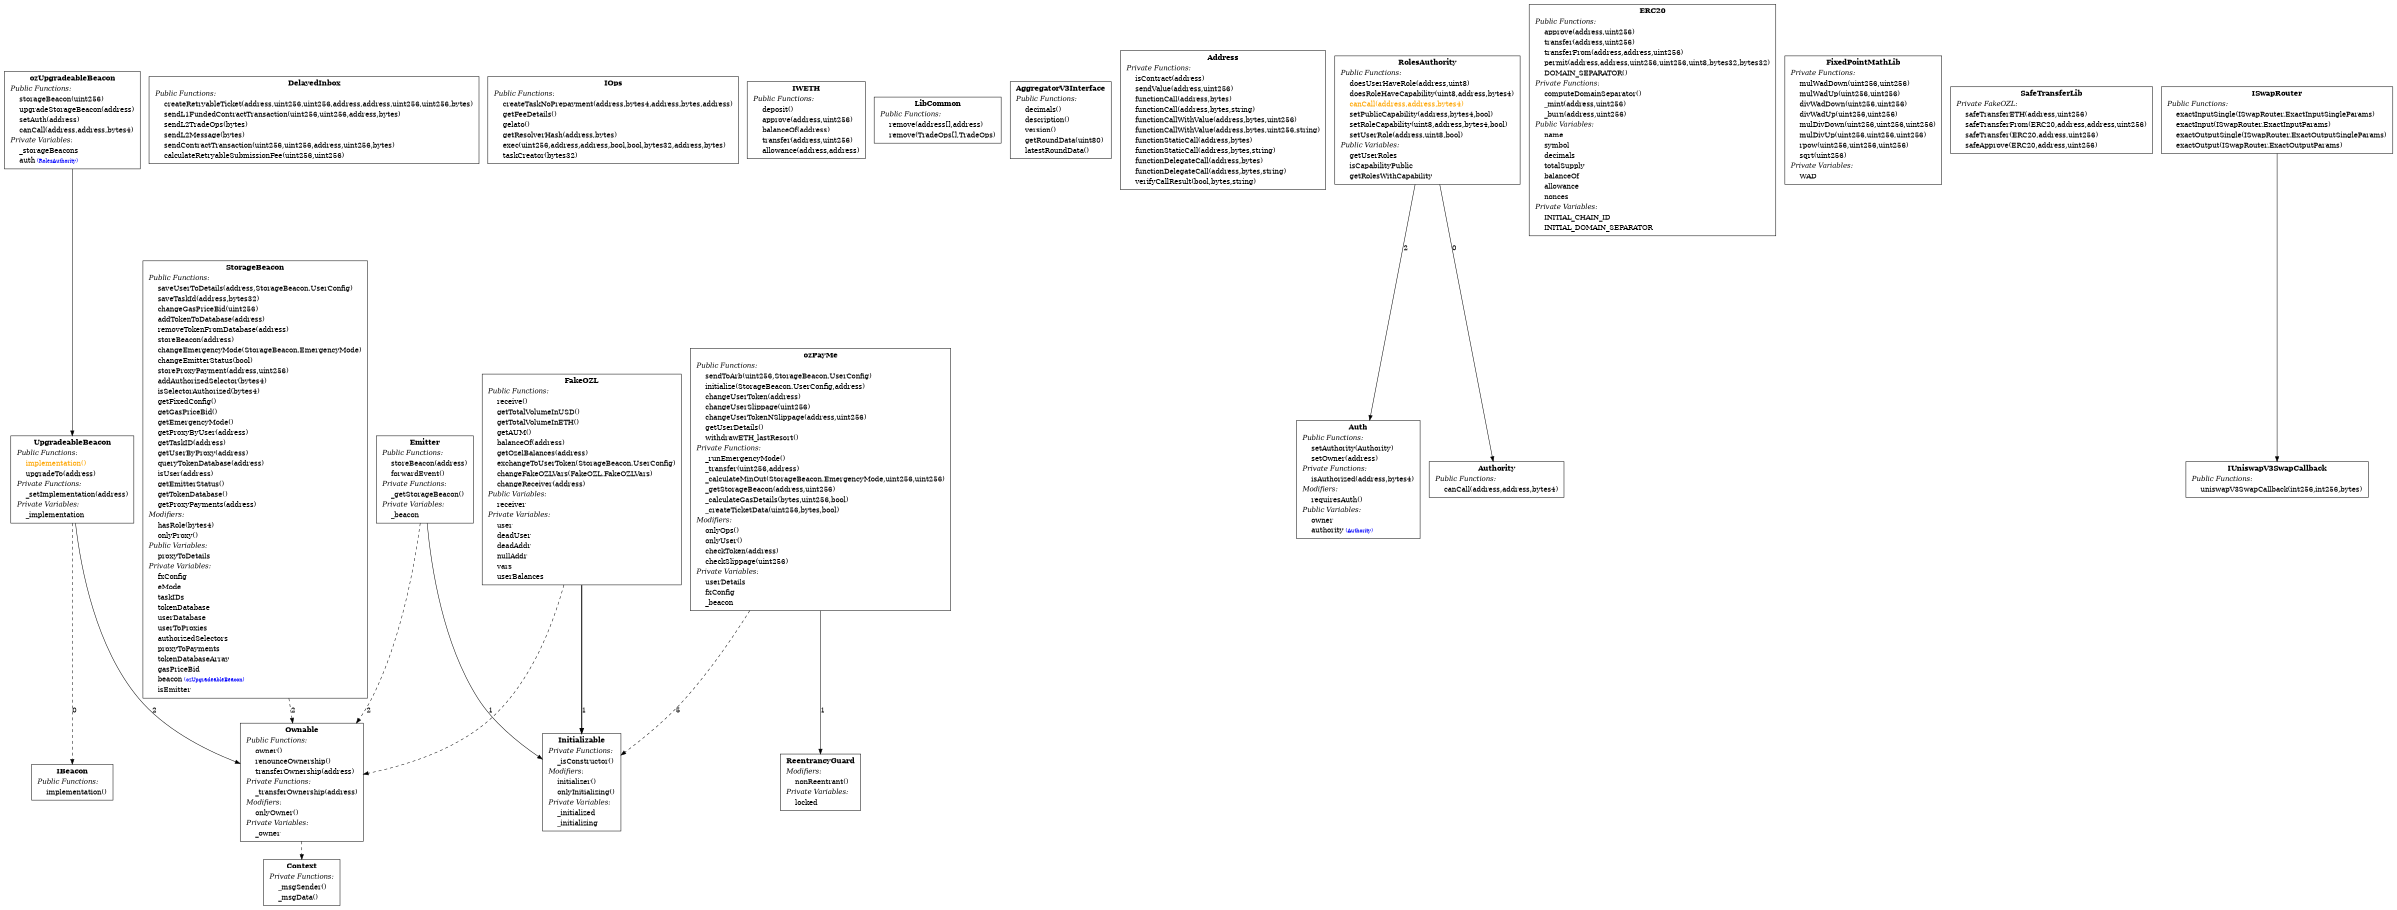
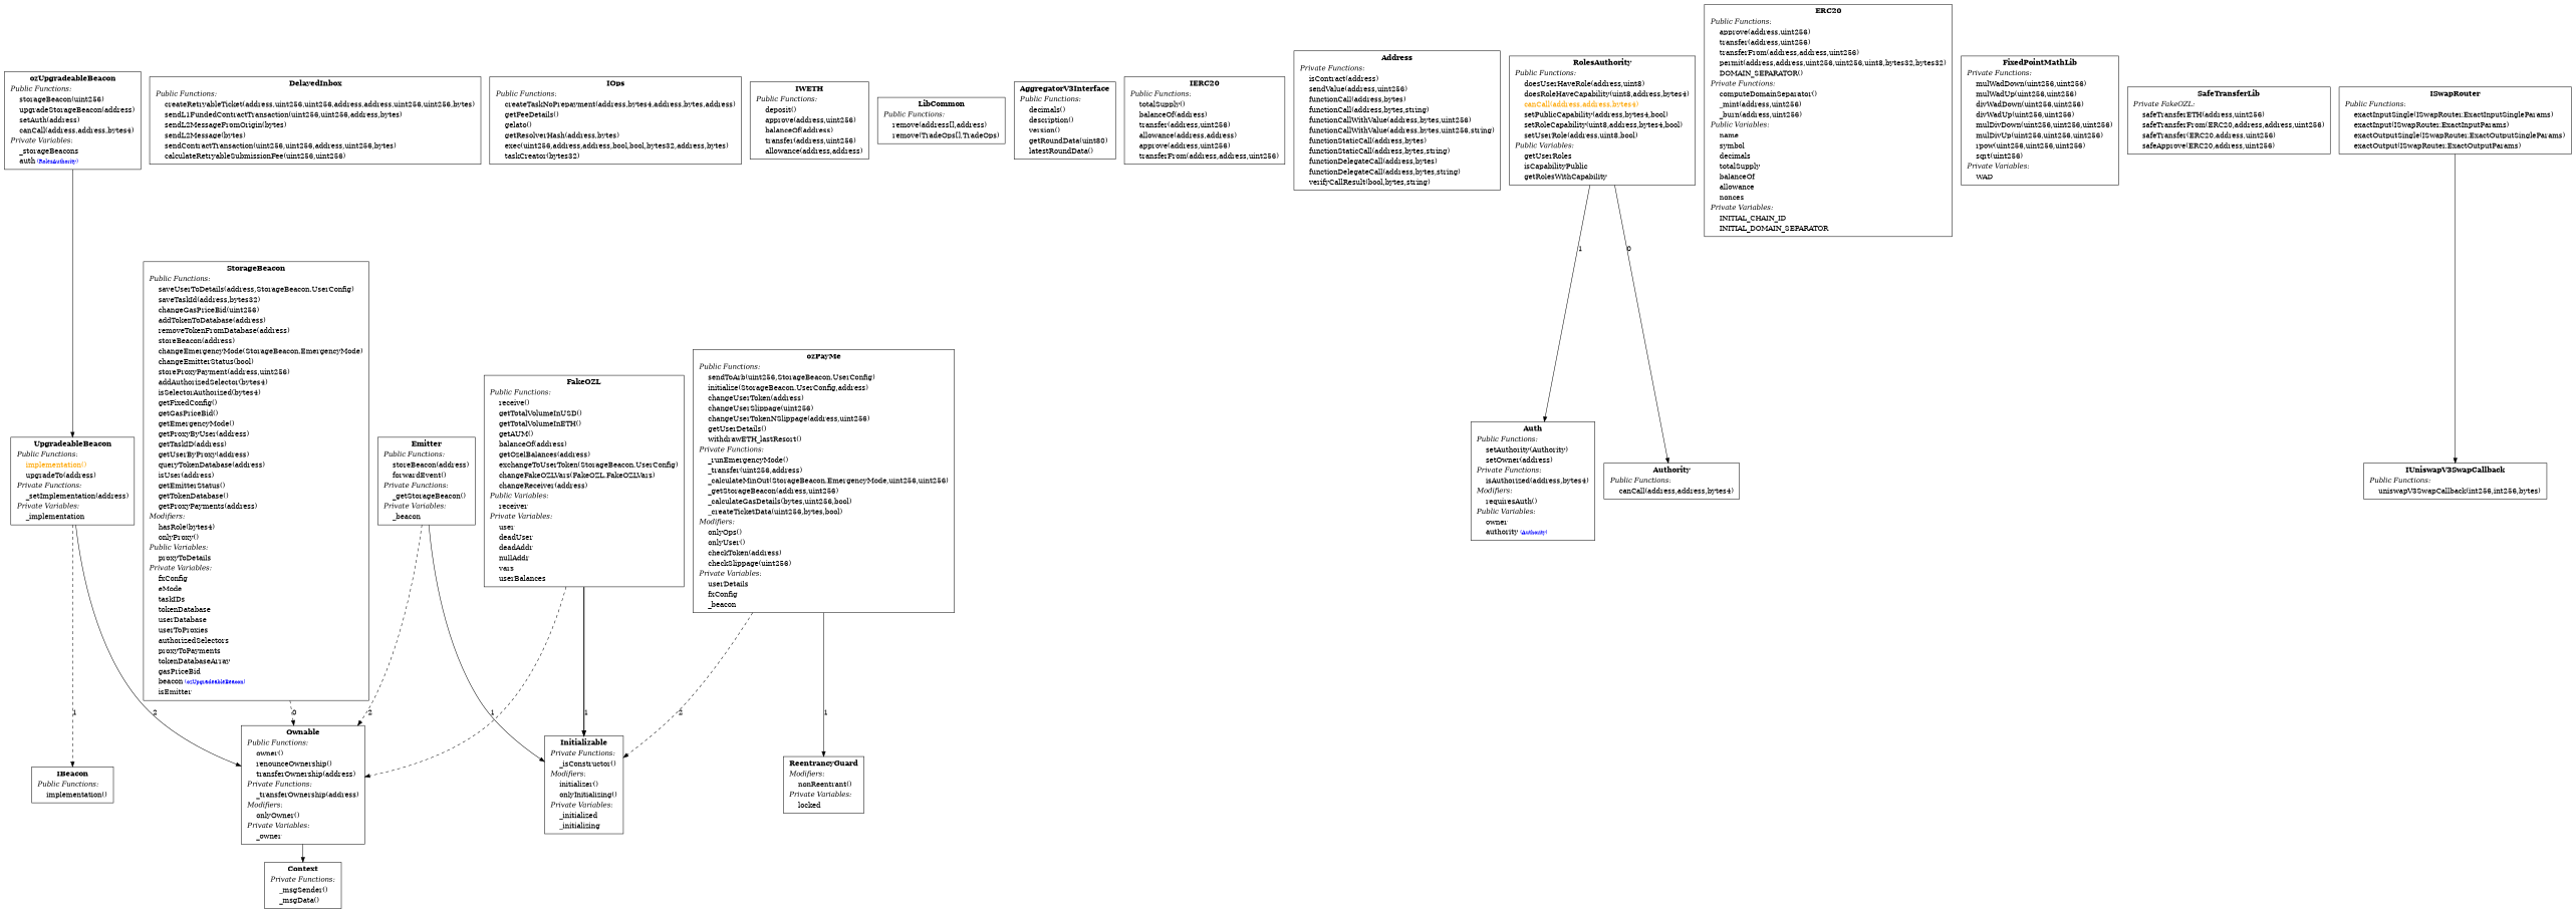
  digraph {
    node [shape=box]
    edge [style=solid]
    n1 [label=< <TABLE border="0"><TR><TD align="center"><B>Emitter</B></TD></TR><TR><TD align="left"><I>Public Functions:</I></TD></TR><TR><TD align="left">    storeBeacon(address)</TD></TR><TR><TD align="left">    forwardEvent()</TD></TR><TR><TD align="left"><I>Private Functions:</I></TD></TR><TR><TD align="left">    _getStorageBeacon()</TD></TR><TR><TD align="left"><I>Private Variables:</I></TD></TR><TR><TD align="left">    _beacon</TD></TR></TABLE> >]
    n2 [label=< <TABLE border="0"><TR><TD align="center"><B>Initializable</B></TD></TR><TR><TD align="left"><I>Private Functions:</I></TD></TR><TR><TD align="left">    _isConstructor()</TD></TR><TR><TD align="left"><I>Modifiers:</I></TD></TR><TR><TD align="left">    initializer()</TD></TR><TR><TD align="left">    onlyInitializing()</TD></TR><TR><TD align="left"><I>Private Variables:</I></TD></TR><TR><TD align="left">    _initialized</TD></TR><TR><TD align="left">    _initializing</TD></TR></TABLE> >]
    n3 [label=< <TABLE border="0"><TR><TD align="center"><B>Ownable</B></TD></TR><TR><TD align="left"><I>Public Functions:</I></TD></TR><TR><TD align="left">    owner()</TD></TR><TR><TD align="left">    renounceOwnership()</TD></TR><TR><TD align="left">    transferOwnership(address)</TD></TR><TR><TD align="left"><I>Private Functions:</I></TD></TR><TR><TD align="left">    _transferOwnership(address)</TD></TR><TR><TD align="left"><I>Modifiers:</I></TD></TR><TR><TD align="left">    onlyOwner()</TD></TR><TR><TD align="left"><I>Private Variables:</I></TD></TR><TR><TD align="left">    _owner</TD></TR></TABLE> >]
    n4 [label=< <TABLE border="0"><TR><TD align="center"><B>Context</B></TD></TR><TR><TD align="left"><I>Private Functions:</I></TD></TR><TR><TD align="left">    _msgSender()</TD></TR><TR><TD align="left">    _msgData()</TD></TR></TABLE> >]
    n5 [label=< <TABLE border="0"><TR><TD align="center"><B>FakeOZL</B></TD></TR><TR><TD align="left"><I>Public Functions:</I></TD></TR><TR><TD align="left">    receive()</TD></TR><TR><TD align="left">    getTotalVolumeInUSD()</TD></TR><TR><TD align="left">    getTotalVolumeInETH()</TD></TR><TR><TD align="left">    getAUM()</TD></TR><TR><TD align="left">    balanceOf(address)</TD></TR><TR><TD align="left">    getOzelBalances(address)</TD></TR><TR><TD align="left">    exchangeToUserToken(StorageBeacon.UserConfig)</TD></TR><TR><TD align="left">    changeFakeOZLVars(FakeOZL.FakeOZLVars)</TD></TR><TR><TD align="left">    changeReceiver(address)</TD></TR><TR><TD align="left"><I>Public Variables:</I></TD></TR><TR><TD align="left">    receiver</TD></TR><TR><TD align="left"><I>Private Variables:</I></TD></TR><TR><TD align="left">    user</TD></TR><TR><TD align="left">    deadUser</TD></TR><TR><TD align="left">    deadAddr</TD></TR><TR><TD align="left">    nullAddr</TD></TR><TR><TD align="left">    vars</TD></TR><TR><TD align="left">    userBalances</TD></TR></TABLE> >]
    n6 [label=< <TABLE border="0"><TR><TD align="center"><B>StorageBeacon</B></TD></TR><TR><TD align="left"><I>Public Functions:</I></TD></TR><TR><TD align="left">    saveUserToDetails(address,StorageBeacon.UserConfig)</TD></TR><TR><TD align="left">    saveTaskId(address,bytes32)</TD></TR><TR><TD align="left">    changeGasPriceBid(uint256)</TD></TR><TR><TD align="left">    addTokenToDatabase(address)</TD></TR><TR><TD align="left">    removeTokenFromDatabase(address)</TD></TR><TR><TD align="left">    storeBeacon(address)</TD></TR><TR><TD align="left">    changeEmergencyMode(StorageBeacon.EmergencyMode)</TD></TR><TR><TD align="left">    changeEmitterStatus(bool)</TD></TR><TR><TD align="left">    storeProxyPayment(address,uint256)</TD></TR><TR><TD align="left">    addAuthorizedSelector(bytes4)</TD></TR><TR><TD align="left">    isSelectorAuthorized(bytes4)</TD></TR><TR><TD align="left">    getFixedConfig()</TD></TR><TR><TD align="left">    getGasPriceBid()</TD></TR><TR><TD align="left">    getEmergencyMode()</TD></TR><TR><TD align="left">    getProxyByUser(address)</TD></TR><TR><TD align="left">    getTaskID(address)</TD></TR><TR><TD align="left">    getUserByProxy(address)</TD></TR><TR><TD align="left">    queryTokenDatabase(address)</TD></TR><TR><TD align="left">    isUser(address)</TD></TR><TR><TD align="left">    getEmitterStatus()</TD></TR><TR><TD align="left">    getTokenDatabase()</TD></TR><TR><TD align="left">    getProxyPayments(address)</TD></TR><TR><TD align="left"><I>Modifiers:</I></TD></TR><TR><TD align="left">    hasRole(bytes4)</TD></TR><TR><TD align="left">    onlyProxy()</TD></TR><TR><TD align="left"><I>Public Variables:</I></TD></TR><TR><TD align="left">    proxyToDetails</TD></TR><TR><TD align="left"><I>Private Variables:</I></TD></TR><TR><TD align="left">    fxConfig</TD></TR><TR><TD align="left">    eMode</TD></TR><TR><TD align="left">    taskIDs</TD></TR><TR><TD align="left">    tokenDatabase</TD></TR><TR><TD align="left">    userDatabase</TD></TR><TR><TD align="left">    userToProxies</TD></TR><TR><TD align="left">    authorizedSelectors</TD></TR><TR><TD align="left">    proxyToPayments</TD></TR><TR><TD align="left">    tokenDatabaseArray</TD></TR><TR><TD align="left">    gasPriceBid</TD></TR><TR><TD align="left">    beacon<font color="blue" POINT-SIZE="10"> (ozUpgradeableBeacon)</font></TD></TR><TR><TD align="left">    isEmitter</TD></TR></TABLE> >]
    n7 [label=< <TABLE border="0"><TR><TD align="center"><B>ozPayMe</B></TD></TR><TR><TD align="left"><I>Public Functions:</I></TD></TR><TR><TD align="left">    sendToArb(uint256,StorageBeacon.UserConfig)</TD></TR><TR><TD align="left">    initialize(StorageBeacon.UserConfig,address)</TD></TR><TR><TD align="left">    changeUserToken(address)</TD></TR><TR><TD align="left">    changeUserSlippage(uint256)</TD></TR><TR><TD align="left">    changeUserTokenNSlippage(address,uint256)</TD></TR><TR><TD align="left">    getUserDetails()</TD></TR><TR><TD align="left">    withdrawETH_lastResort()</TD></TR><TR><TD align="left"><I>Private Functions:</I></TD></TR><TR><TD align="left">    _runEmergencyMode()</TD></TR><TR><TD align="left">    _transfer(uint256,address)</TD></TR><TR><TD align="left">    _calculateMinOut(StorageBeacon.EmergencyMode,uint256,uint256)</TD></TR><TR><TD align="left">    _getStorageBeacon(address,uint256)</TD></TR><TR><TD align="left">    _calculateGasDetails(bytes,uint256,bool)</TD></TR><TR><TD align="left">    _createTicketData(uint256,bytes,bool)</TD></TR><TR><TD align="left"><I>Modifiers:</I></TD></TR><TR><TD align="left">    onlyOps()</TD></TR><TR><TD align="left">    onlyUser()</TD></TR><TR><TD align="left">    checkToken(address)</TD></TR><TR><TD align="left">    checkSlippage(uint256)</TD></TR><TR><TD align="left"><I>Private Variables:</I></TD></TR><TR><TD align="left">    userDetails</TD></TR><TR><TD align="left">    fxConfig</TD></TR><TR><TD align="left">    _beacon</TD></TR></TABLE> >]
    n8 [label=< <TABLE border="0"><TR><TD align="center"><B>ReentrancyGuard</B></TD></TR><TR><TD align="left"><I>Modifiers:</I></TD></TR><TR><TD align="left">    nonReentrant()</TD></TR><TR><TD align="left"><I>Private Variables:</I></TD></TR><TR><TD align="left">    locked</TD></TR></TABLE> >]
    n9 [label=< <TABLE border="0"><TR><TD align="center"><B>ozUpgradeableBeacon</B></TD></TR><TR><TD align="left"><I>Public Functions:</I></TD></TR><TR><TD align="left">    storageBeacon(uint256)</TD></TR><TR><TD align="left">    upgradeStorageBeacon(address)</TD></TR><TR><TD align="left">    setAuth(address)</TD></TR><TR><TD align="left">    canCall(address,address,bytes4)</TD></TR><TR><TD align="left"><I>Private Variables:</I></TD></TR><TR><TD align="left">    _storageBeacons</TD></TR><TR><TD align="left">    auth<font color="blue" POINT-SIZE="10"> (RolesAuthority)</font></TD></TR></TABLE> >]
    n10 [label=< <TABLE border="0"><TR><TD align="center"><B>UpgradeableBeacon</B></TD></TR><TR><TD align="left"><I>Public Functions:</I></TD></TR><TR><TD align="left"><font color="#FFA500">    implementation()</font></TD></TR><TR><TD align="left">    upgradeTo(address)</TD></TR><TR><TD align="left"><I>Private Functions:</I></TD></TR><TR><TD align="left">    _setImplementation(address)</TD></TR><TR><TD align="left"><I>Private Variables:</I></TD></TR><TR><TD align="left">    _implementation</TD></TR></TABLE> >]
    n11 [label=< <TABLE border="0"><TR><TD align="center"><B>IBeacon</B></TD></TR><TR><TD align="left"><I>Public Functions:</I></TD></TR><TR><TD align="left">    implementation()</TD></TR></TABLE> >]
-   n12 [label=< <TABLE border="0"><TR><TD align="center"><B>DelayedInbox</B></TD></TR><TR><TD align="left"><I>Public Functions:</I></TD></TR><TR><TD align="left">    createRetryableTicket(address,uint256,uint256,address,address,uint256,uint256,bytes)</TD></TR><TR><TD align="left">    sendL1FundedContractTransaction(uint256,uint256,address,bytes)</TD></TR><TR><TD align="left">    sendL2TradeOps(bytes)</TD></TR><TR><TD align="left">    sendL2Message(bytes)</TD></TR><TR><TD align="left">    sendContractTransaction(uint256,uint256,address,uint256,bytes)</TD></TR><TR><TD align="left">    calculateRetryableSubmissionFee(uint256,uint256)</TD></TR></TABLE> >]
+   n12 [label=< <TABLE border="0"><TR><TD align="center"><B>DelayedInbox</B></TD></TR><TR><TD align="left"><I>Public Functions:</I></TD></TR><TR><TD align="left">    createRetryableTicket(address,uint256,uint256,address,address,uint256,uint256,bytes)</TD></TR><TR><TD align="left">    sendL1FundedContractTransaction(uint256,uint256,address,bytes)</TD></TR><TR><TD align="left">    sendL2MessageFromOrigin(bytes)</TD></TR><TR><TD align="left">    sendL2Message(bytes)</TD></TR><TR><TD align="left">    sendContractTransaction(uint256,uint256,address,uint256,bytes)</TD></TR><TR><TD align="left">    calculateRetryableSubmissionFee(uint256,uint256)</TD></TR></TABLE> >]
    n13 [label=< <TABLE border="0"><TR><TD align="center"><B>IOps</B></TD></TR><TR><TD align="left"><I>Public Functions:</I></TD></TR><TR><TD align="left">    createTaskNoPrepayment(address,bytes4,address,bytes,address)</TD></TR><TR><TD align="left">    getFeeDetails()</TD></TR><TR><TD align="left">    gelato()</TD></TR><TR><TD align="left">    getResolverHash(address,bytes)</TD></TR><TR><TD align="left">    exec(uint256,address,address,bool,bool,bytes32,address,bytes)</TD></TR><TR><TD align="left">    taskCreator(bytes32)</TD></TR></TABLE> >]
    n14 [label=< <TABLE border="0"><TR><TD align="center"><B>IWETH</B></TD></TR><TR><TD align="left"><I>Public Functions:</I></TD></TR><TR><TD align="left">    deposit()</TD></TR><TR><TD align="left">    approve(address,uint256)</TD></TR><TR><TD align="left">    balanceOf(address)</TD></TR><TR><TD align="left">    transfer(address,uint256)</TD></TR><TR><TD align="left">    allowance(address,address)</TD></TR></TABLE> >]
    n15 [label=< <TABLE border="0"><TR><TD align="center"><B>LibCommon</B></TD></TR><TR><TD align="left"><I>Public Functions:</I></TD></TR><TR><TD align="left">    remove(address[],address)</TD></TR><TR><TD align="left">    remove(TradeOps[],TradeOps)</TD></TR></TABLE> >]
    n16 [label=< <TABLE border="0"><TR><TD align="center"><B>AggregatorV3Interface</B></TD></TR><TR><TD align="left"><I>Public Functions:</I></TD></TR><TR><TD align="left">    decimals()</TD></TR><TR><TD align="left">    description()</TD></TR><TR><TD align="left">    version()</TD></TR><TR><TD align="left">    getRoundData(uint80)</TD></TR><TR><TD align="left">    latestRoundData()</TD></TR></TABLE> >]
+   n17 [label=< <TABLE border="0"><TR><TD align="center"><B>IERC20</B></TD></TR><TR><TD align="left"><I>Public Functions:</I></TD></TR><TR><TD align="left">    totalSupply()</TD></TR><TR><TD align="left">    balanceOf(address)</TD></TR><TR><TD align="left">    transfer(address,uint256)</TD></TR><TR><TD align="left">    allowance(address,address)</TD></TR><TR><TD align="left">    approve(address,uint256)</TD></TR><TR><TD align="left">    transferFrom(address,address,uint256)</TD></TR></TABLE> >]
    n18 [label=< <TABLE border="0"><TR><TD align="center"><B>Address</B></TD></TR><TR><TD align="left"><I>Private Functions:</I></TD></TR><TR><TD align="left">    isContract(address)</TD></TR><TR><TD align="left">    sendValue(address,uint256)</TD></TR><TR><TD align="left">    functionCall(address,bytes)</TD></TR><TR><TD align="left">    functionCall(address,bytes,string)</TD></TR><TR><TD align="left">    functionCallWithValue(address,bytes,uint256)</TD></TR><TR><TD align="left">    functionCallWithValue(address,bytes,uint256,string)</TD></TR><TR><TD align="left">    functionStaticCall(address,bytes)</TD></TR><TR><TD align="left">    functionStaticCall(address,bytes,string)</TD></TR><TR><TD align="left">    functionDelegateCall(address,bytes)</TD></TR><TR><TD align="left">    functionDelegateCall(address,bytes,string)</TD></TR><TR><TD align="left">    verifyCallResult(bool,bytes,string)</TD></TR></TABLE> >]
    n19 [label=< <TABLE border="0"><TR><TD align="center"><B>Auth</B></TD></TR><TR><TD align="left"><I>Public Functions:</I></TD></TR><TR><TD align="left">    setAuthority(Authority)</TD></TR><TR><TD align="left">    setOwner(address)</TD></TR><TR><TD align="left"><I>Private Functions:</I></TD></TR><TR><TD align="left">    isAuthorized(address,bytes4)</TD></TR><TR><TD align="left"><I>Modifiers:</I></TD></TR><TR><TD align="left">    requiresAuth()</TD></TR><TR><TD align="left"><I>Public Variables:</I></TD></TR><TR><TD align="left">    owner</TD></TR><TR><TD align="left">    authority<font color="blue" POINT-SIZE="10"> (Authority)</font></TD></TR></TABLE> >]
    n20 [label=< <TABLE border="0"><TR><TD align="center"><B>Authority</B></TD></TR><TR><TD align="left"><I>Public Functions:</I></TD></TR><TR><TD align="left">    canCall(address,address,bytes4)</TD></TR></TABLE> >]
    n21 [label=< <TABLE border="0"><TR><TD align="center"><B>RolesAuthority</B></TD></TR><TR><TD align="left"><I>Public Functions:</I></TD></TR><TR><TD align="left">    doesUserHaveRole(address,uint8)</TD></TR><TR><TD align="left">    doesRoleHaveCapability(uint8,address,bytes4)</TD></TR><TR><TD align="left"><font color="#FFA500">    canCall(address,address,bytes4)</font></TD></TR><TR><TD align="left">    setPublicCapability(address,bytes4,bool)</TD></TR><TR><TD align="left">    setRoleCapability(uint8,address,bytes4,bool)</TD></TR><TR><TD align="left">    setUserRole(address,uint8,bool)</TD></TR><TR><TD align="left"><I>Public Variables:</I></TD></TR><TR><TD align="left">    getUserRoles</TD></TR><TR><TD align="left">    isCapabilityPublic</TD></TR><TR><TD align="left">    getRolesWithCapability</TD></TR></TABLE> >]
    n22 [label=< <TABLE border="0"><TR><TD align="center"><B>ERC20</B></TD></TR><TR><TD align="left"><I>Public Functions:</I></TD></TR><TR><TD align="left">    approve(address,uint256)</TD></TR><TR><TD align="left">    transfer(address,uint256)</TD></TR><TR><TD align="left">    transferFrom(address,address,uint256)</TD></TR><TR><TD align="left">    permit(address,address,uint256,uint256,uint8,bytes32,bytes32)</TD></TR><TR><TD align="left">    DOMAIN_SEPARATOR()</TD></TR><TR><TD align="left"><I>Private Functions:</I></TD></TR><TR><TD align="left">    computeDomainSeparator()</TD></TR><TR><TD align="left">    _mint(address,uint256)</TD></TR><TR><TD align="left">    _burn(address,uint256)</TD></TR><TR><TD align="left"><I>Public Variables:</I></TD></TR><TR><TD align="left">    name</TD></TR><TR><TD align="left">    symbol</TD></TR><TR><TD align="left">    decimals</TD></TR><TR><TD align="left">    totalSupply</TD></TR><TR><TD align="left">    balanceOf</TD></TR><TR><TD align="left">    allowance</TD></TR><TR><TD align="left">    nonces</TD></TR><TR><TD align="left"><I>Private Variables:</I></TD></TR><TR><TD align="left">    INITIAL_CHAIN_ID</TD></TR><TR><TD align="left">    INITIAL_DOMAIN_SEPARATOR</TD></TR></TABLE> >]
    n23 [label=< <TABLE border="0"><TR><TD align="center"><B>FixedPointMathLib</B></TD></TR><TR><TD align="left"><I>Private Functions:</I></TD></TR><TR><TD align="left">    mulWadDown(uint256,uint256)</TD></TR><TR><TD align="left">    mulWadUp(uint256,uint256)</TD></TR><TR><TD align="left">    divWadDown(uint256,uint256)</TD></TR><TR><TD align="left">    divWadUp(uint256,uint256)</TD></TR><TR><TD align="left">    mulDivDown(uint256,uint256,uint256)</TD></TR><TR><TD align="left">    mulDivUp(uint256,uint256,uint256)</TD></TR><TR><TD align="left">    rpow(uint256,uint256,uint256)</TD></TR><TR><TD align="left">    sqrt(uint256)</TD></TR><TR><TD align="left"><I>Private Variables:</I></TD></TR><TR><TD align="left">    WAD</TD></TR></TABLE> >]
    n24 [label=< <TABLE border="0"><TR><TD align="center"><B>SafeTransferLib</B></TD></TR><TR><TD align="left"><I>Private FakeOZL:</I></TD></TR><TR><TD align="left">    safeTransferETH(address,uint256)</TD></TR><TR><TD align="left">    safeTransferFrom(ERC20,address,address,uint256)</TD></TR><TR><TD align="left">    safeTransfer(ERC20,address,uint256)</TD></TR><TR><TD align="left">    safeApprove(ERC20,address,uint256)</TD></TR></TABLE> >]
    n25 [label=< <TABLE border="0"><TR><TD align="center"><B>IUniswapV3SwapCallback</B></TD></TR><TR><TD align="left"><I>Public Functions:</I></TD></TR><TR><TD align="left">    uniswapV3SwapCallback(int256,int256,bytes)</TD></TR></TABLE> >]
    n26 [label=< <TABLE border="0"><TR><TD align="center"><B>ISwapRouter</B></TD></TR><TR><TD align="left"><I>Public Functions:</I></TD></TR><TR><TD align="left">    exactInputSingle(ISwapRouter.ExactInputSingleParams)</TD></TR><TR><TD align="left">    exactInput(ISwapRouter.ExactInputParams)</TD></TR><TR><TD align="left">    exactOutputSingle(ISwapRouter.ExactOutputSingleParams)</TD></TR><TR><TD align="left">    exactOutput(ISwapRouter.ExactOutputParams)</TD></TR></TABLE> >]
    n1 -> n2 [label=1]
    n1 -> n3 [label=2 style=dashed]
-   n3 -> n4 [style=dashed]
+   n3 -> n4
    n5 -> n2 [label=1 style=bold]
    n5 -> n3 [style=dashed]
-   n6 -> n3 [label=2 style=dashed]
-   n7 -> n2 [label=5 style=dashed]
+   n6 -> n3 [label=0 style=dashed]
+   n7 -> n2 [label=2 style=dashed]
    n7 -> n8 [label=1]
    n9 -> n10
    n10 -> n3 [label=2]
-   n10 -> n11 [label=0 style=dashed]
-   n21 -> n19 [label=2]
+   n10 -> n11 [label=1 style=dashed]
+   n21 -> n19 [label=1]
    n21 -> n20 [label=0]
    n26 -> n25
  }
